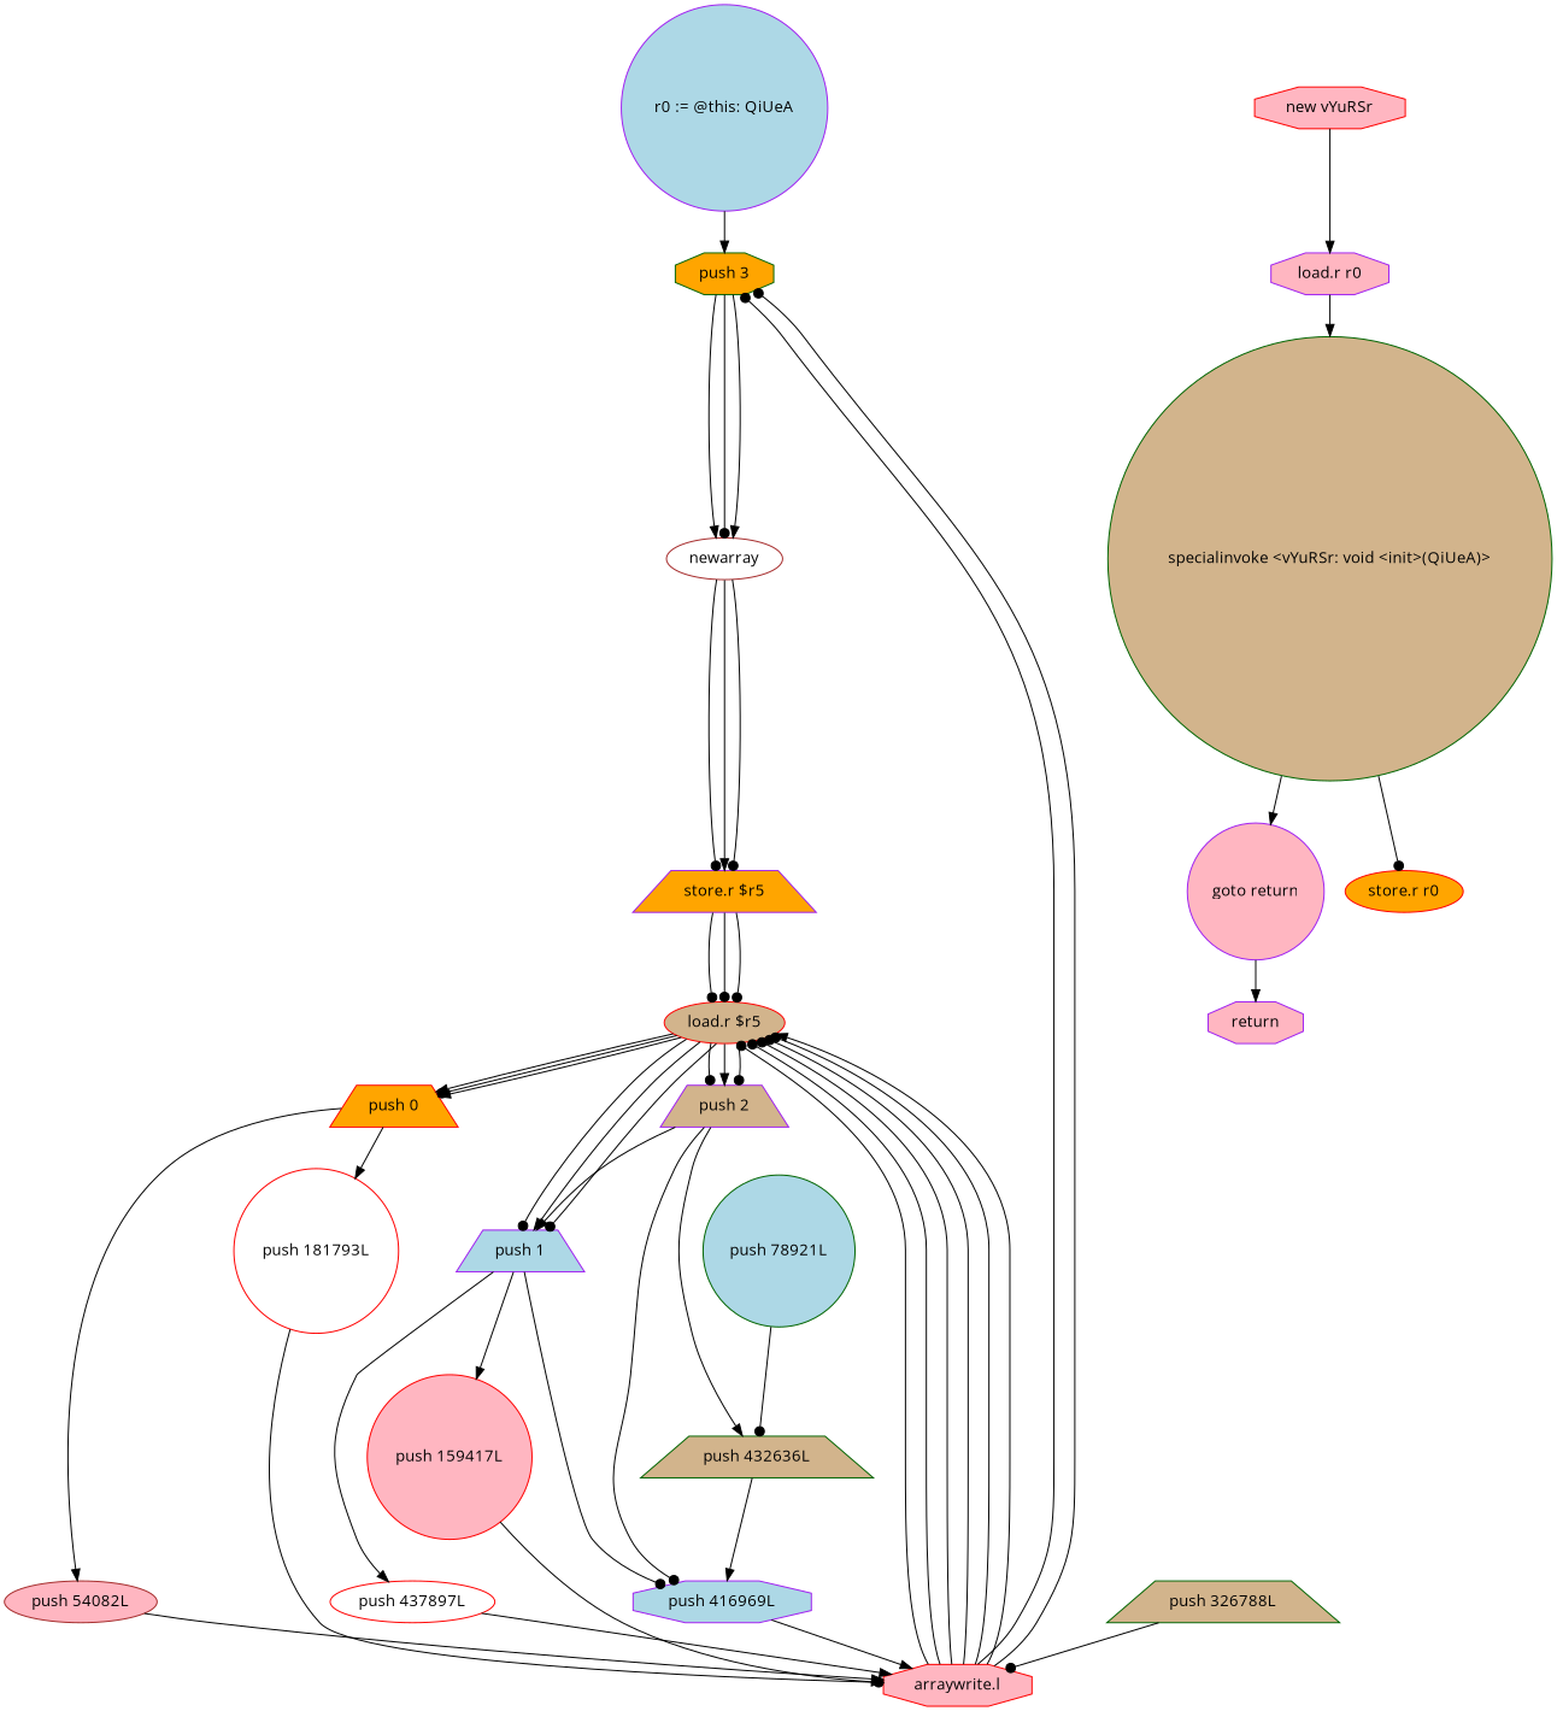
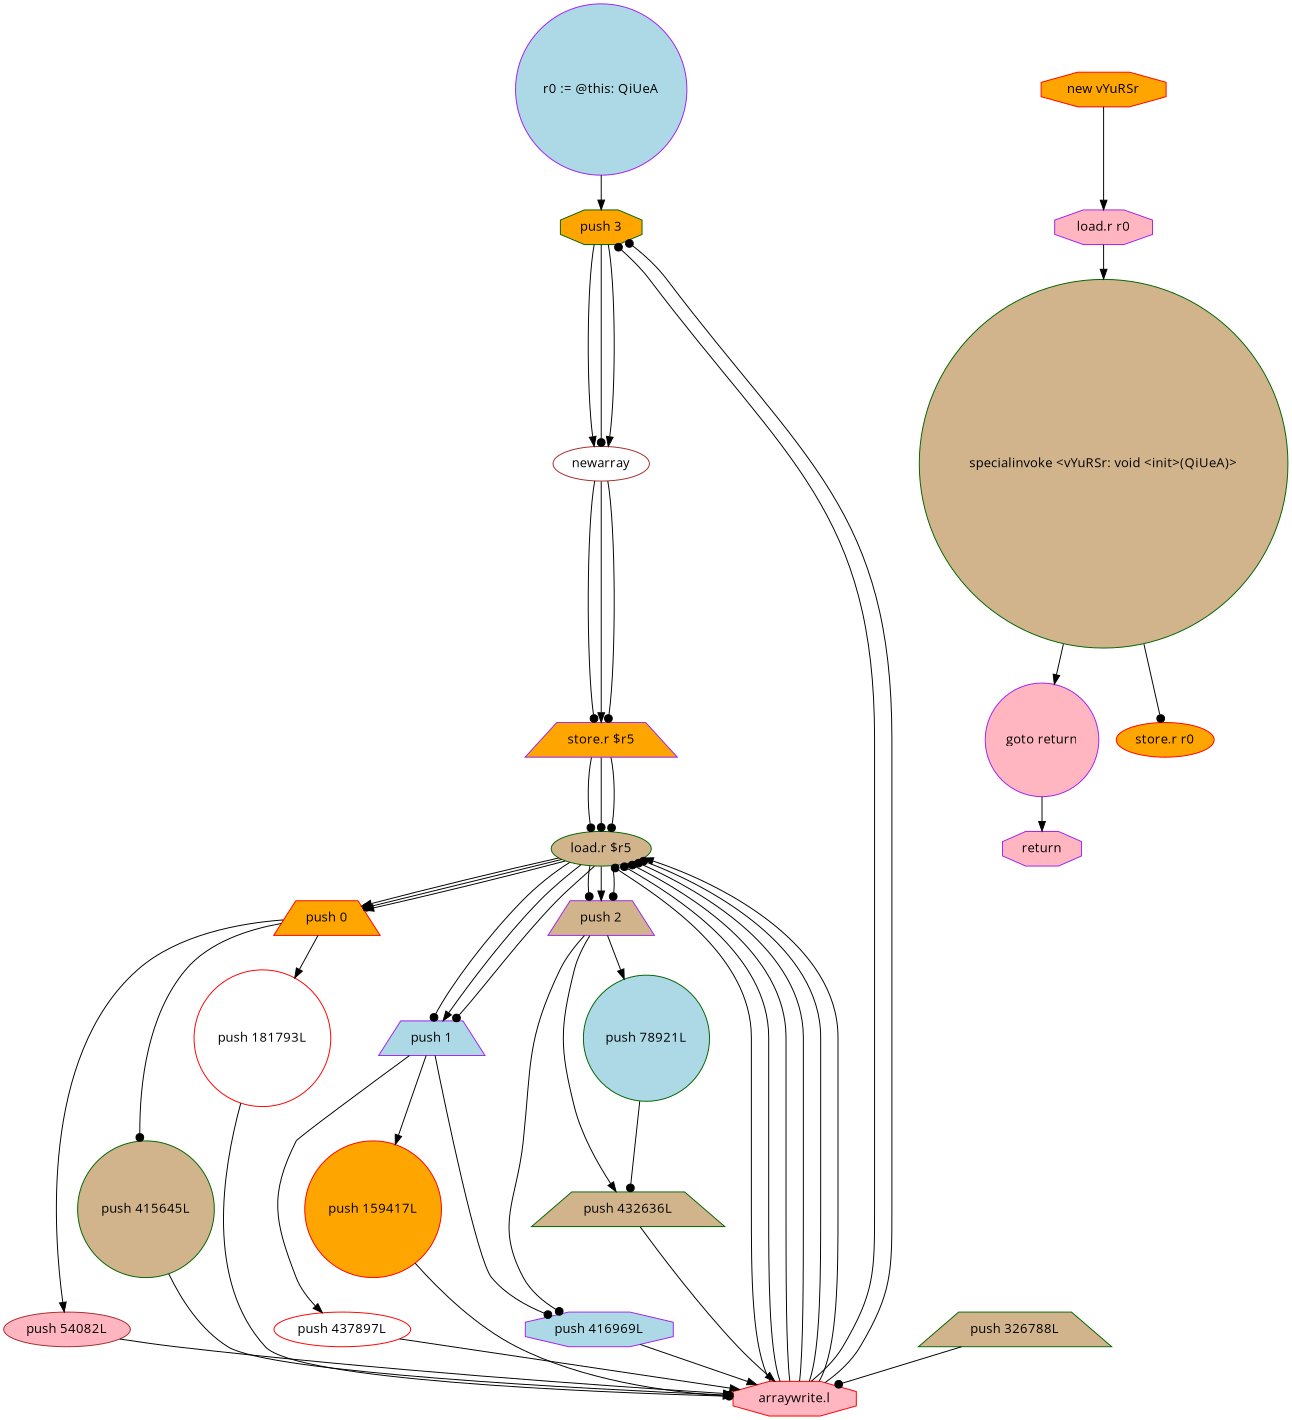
  digraph {
    fontname="Open Sans"
    node [color=purple fillcolor=lightpink fontname="Open Sans" shape=circle style=filled]
    edge [arrowhead=dot fontname="Open Sans"]
    "r0 := @this: QiUeA" [fillcolor=lightblue]
    "push 3" [color=darkgreen fillcolor=orange shape=octagon]
    newarray [color=brown fillcolor=white shape=ellipse]
    "store.r $r5" [fillcolor=orange shape=trapezium]
-   "load.r $r5" [color=red fillcolor=tan shape=ellipse]
+   "load.r $r5" [color=darkgreen fillcolor=tan shape=ellipse]
    "push 0" [color=red fillcolor=orange shape=trapezium]
    "push 1" [fillcolor=lightblue shape=trapezium]
    "push 2" [fillcolor=tan shape=trapezium]
    "push 54082L" [color=brown shape=ellipse]
+   "push 415645L" [color=darkgreen fillcolor=tan]
    "push 181793L" [color=red fillcolor=white]
    "push 437897L" [color=red fillcolor=white shape=ellipse]
-   "push 159417L" [color=red]
+   "push 159417L" [color=red fillcolor=orange]
    "push 416969L" [fillcolor=lightblue shape=octagon]
    "push 432636L" [color=darkgreen fillcolor=tan shape=trapezium]
    "push 78921L" [color=darkgreen fillcolor=lightblue]
    "arraywrite.l" [color=red shape=octagon]
-   "new vYuRSr" [color=red shape=octagon]
+   "new vYuRSr" [color=red fillcolor=orange shape=octagon]
    "load.r r0" [shape=octagon]
    "push 326788L" [color=darkgreen fillcolor=tan shape=trapezium]
    "specialinvoke <vYuRSr: void <init>(QiUeA)>" [color=darkgreen fillcolor=tan]
    "goto return"
    "store.r r0" [color=red fillcolor=orange shape=ellipse]
    return [shape=octagon]
    "r0 := @this: QiUeA" -> "push 3" [arrowhead=normal]
    "push 3" -> newarray [arrowhead=normal]
    "push 3" -> newarray
    "push 3" -> newarray [arrowhead=normal]
    newarray -> "store.r $r5"
    newarray -> "store.r $r5" [arrowhead=normal]
    newarray -> "store.r $r5"
    "store.r $r5" -> "load.r $r5"
    "store.r $r5" -> "load.r $r5"
    "store.r $r5" -> "load.r $r5"
    "load.r $r5" -> "push 0" [arrowhead=normal]
    "load.r $r5" -> "push 0"
    "load.r $r5" -> "push 0" [arrowhead=normal]
    "load.r $r5" -> "push 1"
    "load.r $r5" -> "push 1" [arrowhead=normal]
    "load.r $r5" -> "push 1"
    "load.r $r5" -> "push 2"
    "load.r $r5" -> "push 2" [arrowhead=normal]
    "load.r $r5" -> "push 2"
    "push 0" -> "push 54082L" [arrowhead=normal]
+   "push 0" -> "push 415645L"
    "push 0" -> "push 181793L" [arrowhead=normal]
    "push 1" -> "push 437897L" [arrowhead=normal]
    "push 1" -> "push 159417L" [arrowhead=normal]
    "push 1" -> "push 416969L"
    "push 2" -> "push 416969L"
    "push 2" -> "push 432636L" [arrowhead=normal]
-   "push 2" -> "push 1" [arrowhead=normal]
+   "push 2" -> "push 78921L" [arrowhead=normal]
    "push 54082L" -> "arraywrite.l" [arrowhead=normal]
+   "push 415645L" -> "arraywrite.l"
    "push 181793L" -> "arraywrite.l"
    "push 437897L" -> "arraywrite.l" [arrowhead=normal]
    "push 159417L" -> "arraywrite.l" [arrowhead=normal]
    "push 416969L" -> "arraywrite.l" [arrowhead=normal]
-   "push 432636L" -> "push 416969L" [arrowhead=normal]
+   "push 432636L" -> "arraywrite.l" [arrowhead=normal]
    "push 78921L" -> "push 432636L"
    "arraywrite.l" -> "push 3"
    "arraywrite.l" -> "push 3"
    "arraywrite.l" -> "load.r $r5"
    "arraywrite.l" -> "load.r $r5"
    "arraywrite.l" -> "load.r $r5"
    "arraywrite.l" -> "load.r $r5"
    "arraywrite.l" -> "load.r $r5"
    "arraywrite.l" -> "load.r $r5" [arrowhead=normal]
    "new vYuRSr" -> "load.r r0" [arrowhead=normal]
    "load.r r0" -> "specialinvoke <vYuRSr: void <init>(QiUeA)>" [arrowhead=normal]
    "push 326788L" -> "arraywrite.l"
    "specialinvoke <vYuRSr: void <init>(QiUeA)>" -> "goto return" [arrowhead=normal]
    "specialinvoke <vYuRSr: void <init>(QiUeA)>" -> "store.r r0"
    "goto return" -> return [arrowhead=normal]
  }
